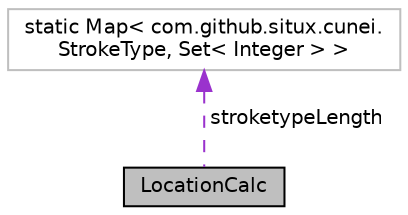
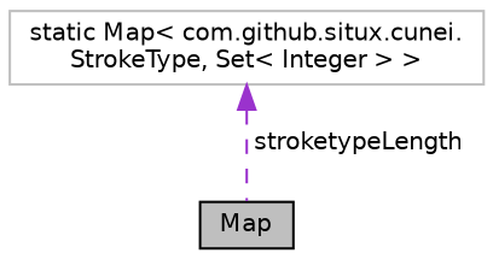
  digraph {
    node [fontname=Helvetica fontsize=10 shape=record style=filled]
-   n1 [color=black fillcolor=grey75 fontcolor=black height=0.2 label=LocationCalc width=0.4]
+   n1 [color=black fillcolor=grey75 fontcolor=black height=0.2 label=Map width=0.4]
    n2 [color=grey75 fillcolor=white height=0.2 label="static Map\< com.github.situx.cunei.\lStrokeType, Set\< Integer \> \>" width=0.4]
    n2 -> n1 [color=darkorchid3 dir=back fontname=Helvetica fontsize=10 label=" stroketypeLength" labelfontname=Helvetica labelfontsize=10 style=dashed]
  }
